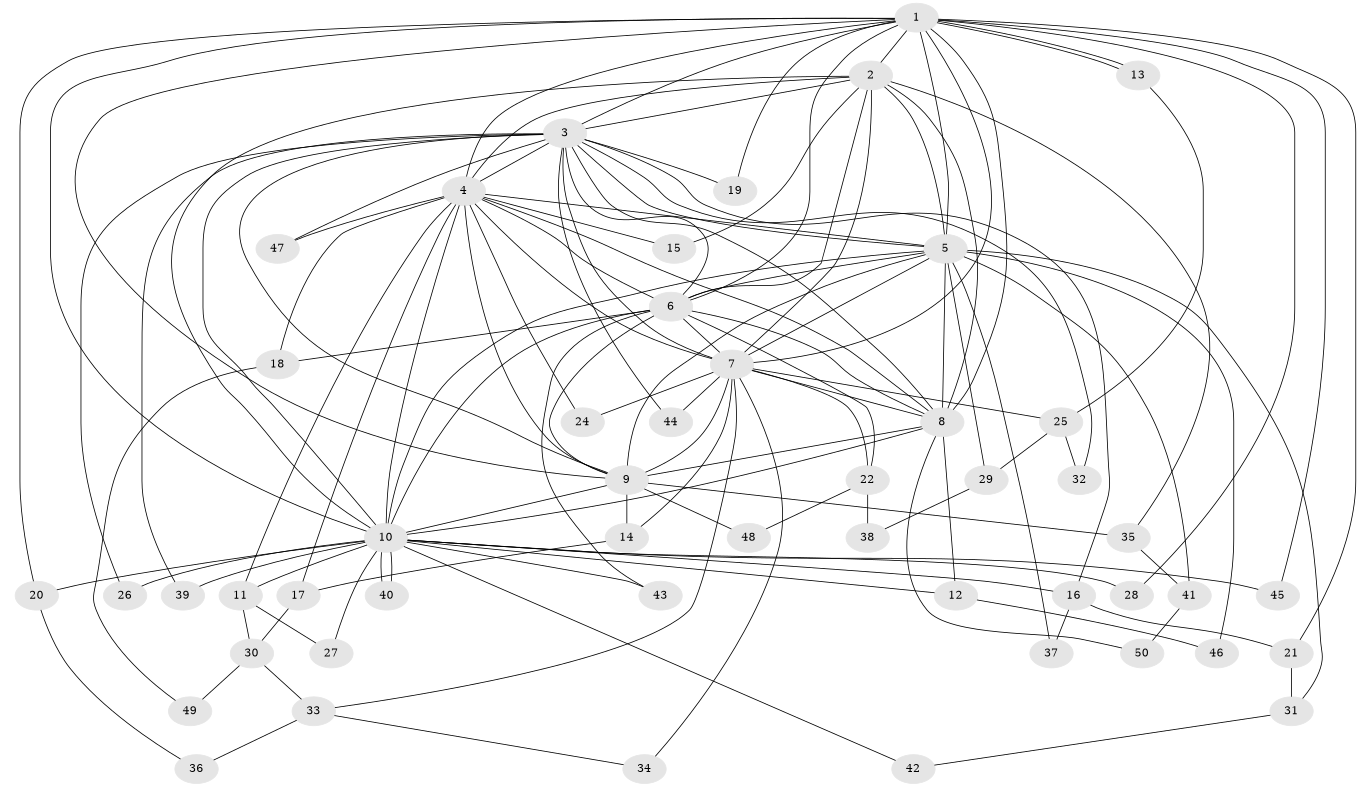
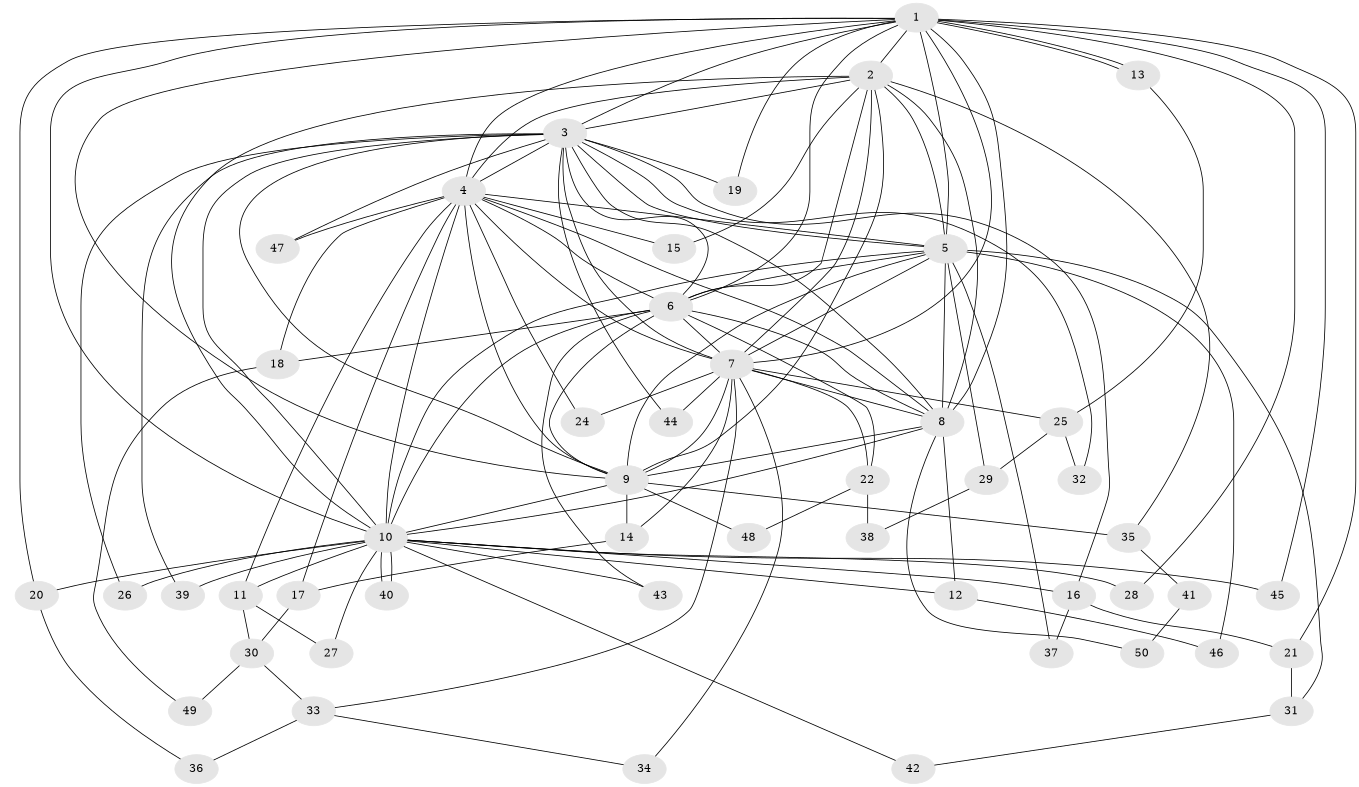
  graph {
    node [color=gray90 style=filled]
    1
    2
    3
    4
    5
    6
    7
    8
    9
    10
    13
    19
    20
    21
    28
    45
    15
    35
    16
    26
    32
    39
    44
    47
    11
    17
    18
    24
    29
    31
    37
    41
    46
    22
    43
    14
    25
    33
    34
    12
    50
    48
    27
    40
    42
    36
    30
    49
    38
    1 -- 2
    1 -- 3
    1 -- 4
    1 -- 5
    1 -- 6
    1 -- 7
    1 -- 8
    1 -- 9
    1 -- 10
    1 -- 13
    1 -- 13
    1 -- 19
    1 -- 20
    1 -- 21
    1 -- 28
    1 -- 45
    2 -- 3
    2 -- 4
    2 -- 5
    2 -- 6
    2 -- 7
    2 -- 8
+   2 -- 9
    2 -- 10
    2 -- 15
    2 -- 35
    3 -- 4
    3 -- 5
    3 -- 6
    3 -- 7
    3 -- 8
    3 -- 9
    3 -- 10
    3 -- 19
    3 -- 16
    3 -- 26
    3 -- 32
    3 -- 39
    3 -- 44
    3 -- 47
    4 -- 5
    4 -- 6
    4 -- 7
    4 -- 8
    4 -- 9
    4 -- 10
    4 -- 15
    4 -- 47
    4 -- 11
    4 -- 17
    4 -- 18
    4 -- 24
    5 -- 6
    5 -- 7
    5 -- 8
    5 -- 9
    5 -- 10
    5 -- 29
    5 -- 31
    5 -- 37
-   5 -- 41
    5 -- 46
    6 -- 7
    6 -- 8
    6 -- 9
    6 -- 10
    6 -- 18
    6 -- 22
    6 -- 43
    7 -- 8
    7 -- 9
    7 -- 44
    7 -- 24
    7 -- 22
    7 -- 14
    7 -- 25
    7 -- 33
    7 -- 34
    8 -- 9
    8 -- 10
    8 -- 12
    8 -- 50
    9 -- 10
    9 -- 35
    9 -- 14
    9 -- 48
    10 -- 20
    10 -- 28
    10 -- 45
    10 -- 16
    10 -- 26
    10 -- 39
    10 -- 11
    10 -- 43
    10 -- 12
    10 -- 27
    10 -- 40
    10 -- 40
    10 -- 42
    13 -- 25
    20 -- 36
    21 -- 31
    35 -- 41
    16 -- 21
    16 -- 37
    11 -- 27
    11 -- 30
    17 -- 30
    18 -- 49
    29 -- 38
    31 -- 42
    41 -- 50
    22 -- 48
    22 -- 38
    14 -- 17
    25 -- 32
    25 -- 29
    33 -- 34
    33 -- 36
    12 -- 46
    30 -- 33
    30 -- 49
  }
